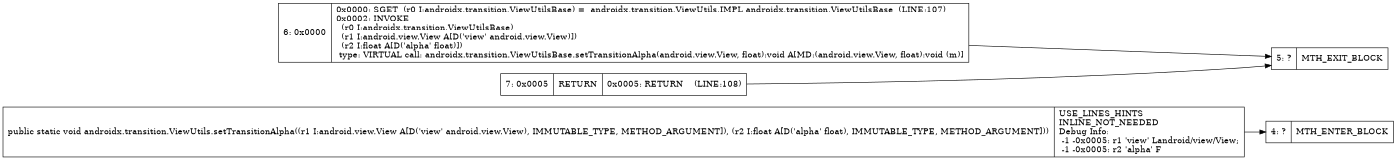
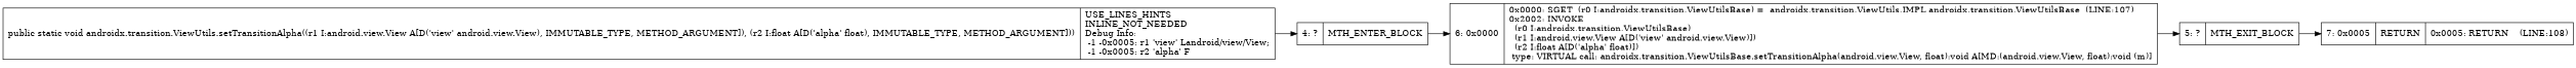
  digraph {
    rankdir=LR
    node [shape=record]
    n1 [label="{4\:\ ?|MTH_ENTER_BLOCK\l}"]
-   n2 [label="{6\:\ 0x0000|0x0000: SGET  (r0 I:androidx.transition.ViewUtilsBase) =  androidx.transition.ViewUtils.IMPL androidx.transition.ViewUtilsBase  (LINE:107)\l0x0002: INVOKE  \l  (r0 I:androidx.transition.ViewUtilsBase)\l  (r1 I:android.view.View A[D('view' android.view.View)])\l  (r2 I:float A[D('alpha' float)])\l type: VIRTUAL call: androidx.transition.ViewUtilsBase.setTransitionAlpha(android.view.View, float):void A[MD:(android.view.View, float):void (m)]\l}"]
+   n2 [label="{6\:\ 0x0000|0x0000: SGET  (r0 I:androidx.transition.ViewUtilsBase) =  androidx.transition.ViewUtils.IMPL androidx.transition.ViewUtilsBase  (LINE:107)\l0x2002: INVOKE  \l  (r0 I:androidx.transition.ViewUtilsBase)\l  (r1 I:android.view.View A[D('view' android.view.View)])\l  (r2 I:float A[D('alpha' float)])\l type: VIRTUAL call: androidx.transition.ViewUtilsBase.setTransitionAlpha(android.view.View, float):void A[MD:(android.view.View, float):void (m)]\l}"]
    n3 [label="{5\:\ ?|MTH_EXIT_BLOCK\l}"]
    n4 [label="{7\:\ 0x0005|RETURN\l|0x0005: RETURN    (LINE:108)\l}"]
    n5 [label="{public static void androidx.transition.ViewUtils.setTransitionAlpha((r1 I:android.view.View A[D('view' android.view.View), IMMUTABLE_TYPE, METHOD_ARGUMENT]), (r2 I:float A[D('alpha' float), IMMUTABLE_TYPE, METHOD_ARGUMENT]))  | USE_LINES_HINTS\lINLINE_NOT_NEEDED\lDebug Info:\l  \-1 \-0x0005: r1 'view' Landroid\/view\/View;\l  \-1 \-0x0005: r2 'alpha' F\l}"]
+   n1 -> n2
    n2 -> n3
-   n4 -> n3
+   n3 -> n4
    n5 -> n1
  }
